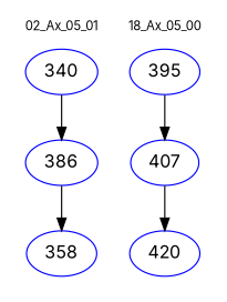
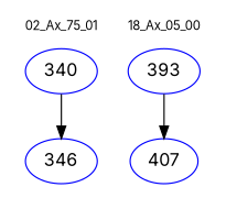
  digraph {
    fontname=Inter
    node [color=blue fontname=Inter]
    edge [color=black fontname=Inter]
-   n1 [label=386]
+   n1 [label=346]
    n2 [label=340]
-   n3 [label=358]
    n4 [label=407]
-   n5 [label=395]
-   n6 [label=420]
+   n5 [label=393]
    subgraph cluster_1 {
      color=white
      fontsize=10
-     label="02_Ax_05_01"
+     label="02_Ax_75_01"
      n1
      n2
-     n3
    }
    subgraph cluster_2 {
      color=white
      fontsize=10
      label="18_Ax_05_00"
      n4
      n5
-     n6
    }
-   n1 -> n3
    n2 -> n1
-   n4 -> n6
    n5 -> n4
  }
